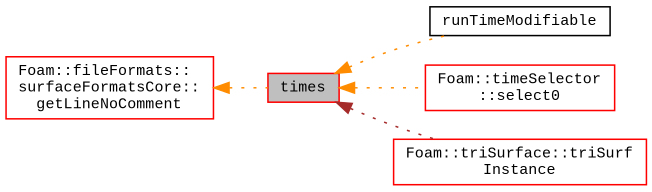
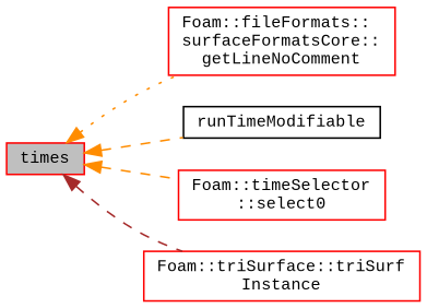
  digraph {
    fontname="Liberation Mono"
    rankdir=LR
    node [color=red fontname="Liberation Mono" fontsize=10 shape=record]
    edge [color=darkorange dir=back fontname="Liberation Mono" fontsize=10 labelfontname=FreeSans labelfontsize=10 style=dotted]
    n1 [fillcolor=grey75 fontcolor=black height=0.2 label=times style=filled width=0.4]
    n2 [height=0.2 label="Foam::fileFormats::\lsurfaceFormatsCore::\lgetLineNoComment" width=0.4]
    n3 [color=black height=0.2 label=runTimeModifiable width=0.4]
    n4 [height=0.2 label="Foam::timeSelector\l::select0" width=0.4]
    n5 [height=0.2 label="Foam::triSurface::triSurf\lInstance" width=0.4]
-   n2 -> n1
-   n1 -> n3
-   n1 -> n4
-   n1 -> n5 [color=brown]
+   n1 -> n2
+   n1 -> n3 [style=dashed]
+   n1 -> n4 [style=dashed]
+   n1 -> n5 [color=brown style=dashed]
  }
